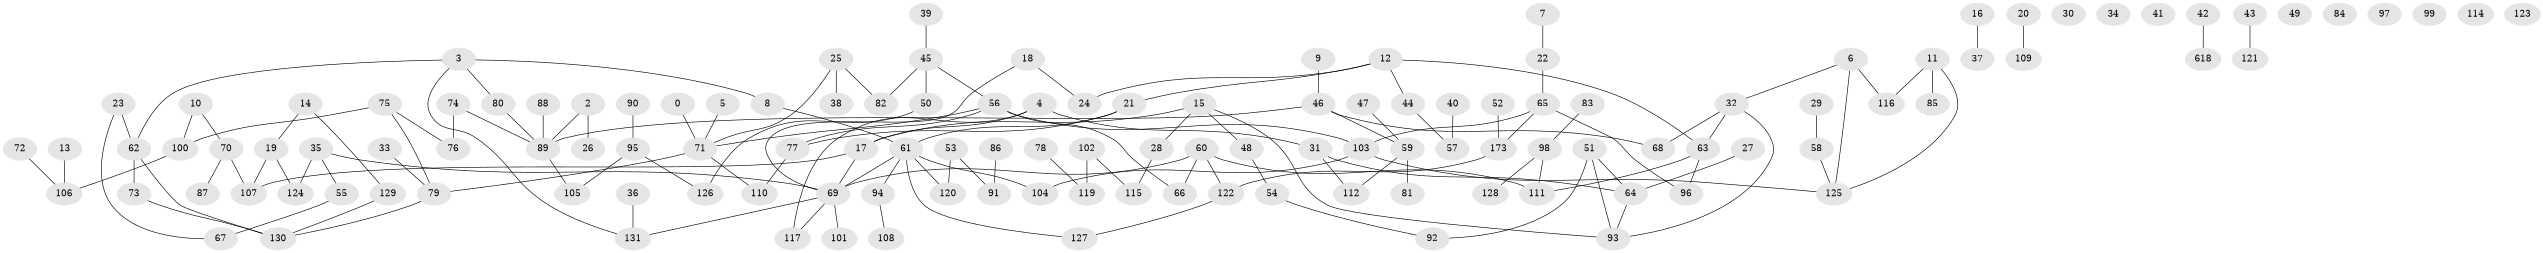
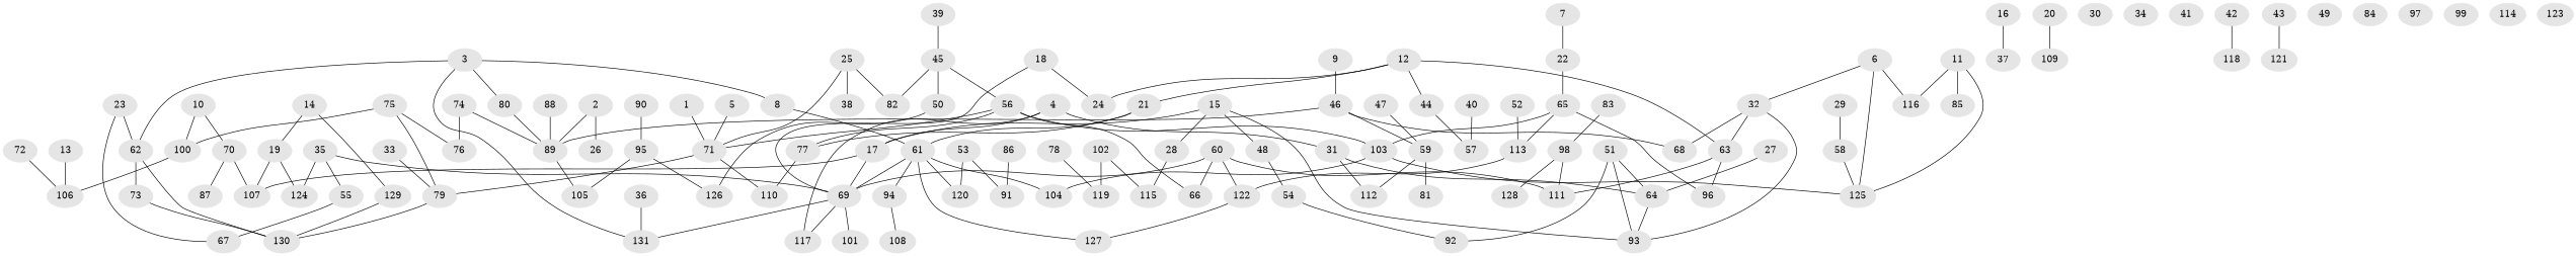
  graph {
    node [color=gray90 style=filled]
-   1 [label=0]
+   1
    71
    79
    110
    2
    26
    89
    105
    3
    8
    62
    80
    131
    61
    73
    130
    4
    17
    31
    117
    69
    107
    64
    112
    5
    6
    32
    116
    125
    63
    93
    68
    7
    22
    65
    120
    94
    104
    127
    101
    9
    46
    59
    10
    70
    100
    87
    106
    11
    85
    12
    21
    24
    44
    77
    57
    111
    96
    13
    14
    19
    129
    124
    78
    119
    15
    28
    48
    115
    54
    16
    37
    18
    20
    109
-   113 [label=173]
+   113
    103
    23
    67
    25
    38
    82
    27
    29
    58
    30
    33
    34
    35
    55
    36
    75
    76
    39
    45
    50
    56
    40
    41
    42
-   118 [label=618]
+   118
    43
    121
    126
    66
    81
    47
    92
    49
    51
    52
    122
    53
    91
    60
    108
    72
    74
    83
    98
    128
    84
    86
    88
    90
    95
    97
    99
    102
    114
    123
    1 -- 71
    71 -- 79
    71 -- 110
    79 -- 130
    2 -- 26
    2 -- 89
    89 -- 105
    3 -- 8
    3 -- 62
    3 -- 80
    3 -- 131
    8 -- 61
    62 -- 73
    62 -- 130
    80 -- 89
    61 -- 69
    61 -- 120
    61 -- 94
    61 -- 104
    61 -- 127
    73 -- 130
    4 -- 17
    4 -- 31
    4 -- 117
    17 -- 69
    17 -- 107
    31 -- 64
    31 -- 112
    69 -- 131
    69 -- 117
    69 -- 101
    64 -- 93
    5 -- 71
    6 -- 32
    6 -- 116
    6 -- 125
    32 -- 63
    32 -- 93
    32 -- 68
    63 -- 111
    63 -- 96
    7 -- 22
    22 -- 65
    65 -- 96
    65 -- 113
    65 -- 103
    94 -- 108
    9 -- 46
    46 -- 89
    46 -- 68
    46 -- 59
    59 -- 112
    59 -- 81
    10 -- 70
    10 -- 100
    70 -- 107
    70 -- 87
    100 -- 106
    11 -- 116
    11 -- 125
    11 -- 85
    12 -- 63
    12 -- 21
    12 -- 24
    12 -- 44
    21 -- 61
    21 -- 77
    44 -- 57
    77 -- 110
    13 -- 106
    14 -- 19
    14 -- 129
    19 -- 107
    19 -- 124
    129 -- 130
    78 -- 119
    15 -- 17
    15 -- 93
    15 -- 28
    15 -- 48
    28 -- 115
    48 -- 54
    54 -- 92
    16 -- 37
    18 -- 69
    18 -- 24
    20 -- 109
    113 -- 122
    103 -- 125
    103 -- 104
    23 -- 62
    23 -- 67
    25 -- 71
    25 -- 38
    25 -- 82
    27 -- 64
    29 -- 58
    58 -- 125
    33 -- 79
    35 -- 69
    35 -- 124
    35 -- 55
    55 -- 67
    36 -- 131
    75 -- 79
    75 -- 100
    75 -- 76
    39 -- 45
    45 -- 82
    45 -- 50
    45 -- 56
    50 -- 126
    56 -- 71
    56 -- 77
    56 -- 103
    56 -- 66
    40 -- 57
    42 -- 118
    43 -- 121
    47 -- 59
    51 -- 64
    51 -- 93
    51 -- 92
    52 -- 113
    122 -- 127
    53 -- 120
    53 -- 91
    60 -- 69
    60 -- 111
    60 -- 66
    60 -- 122
    72 -- 106
    74 -- 89
    74 -- 76
    83 -- 98
    98 -- 111
    98 -- 128
    86 -- 91
    88 -- 89
    90 -- 95
    95 -- 105
    95 -- 126
    102 -- 119
    102 -- 115
  }
